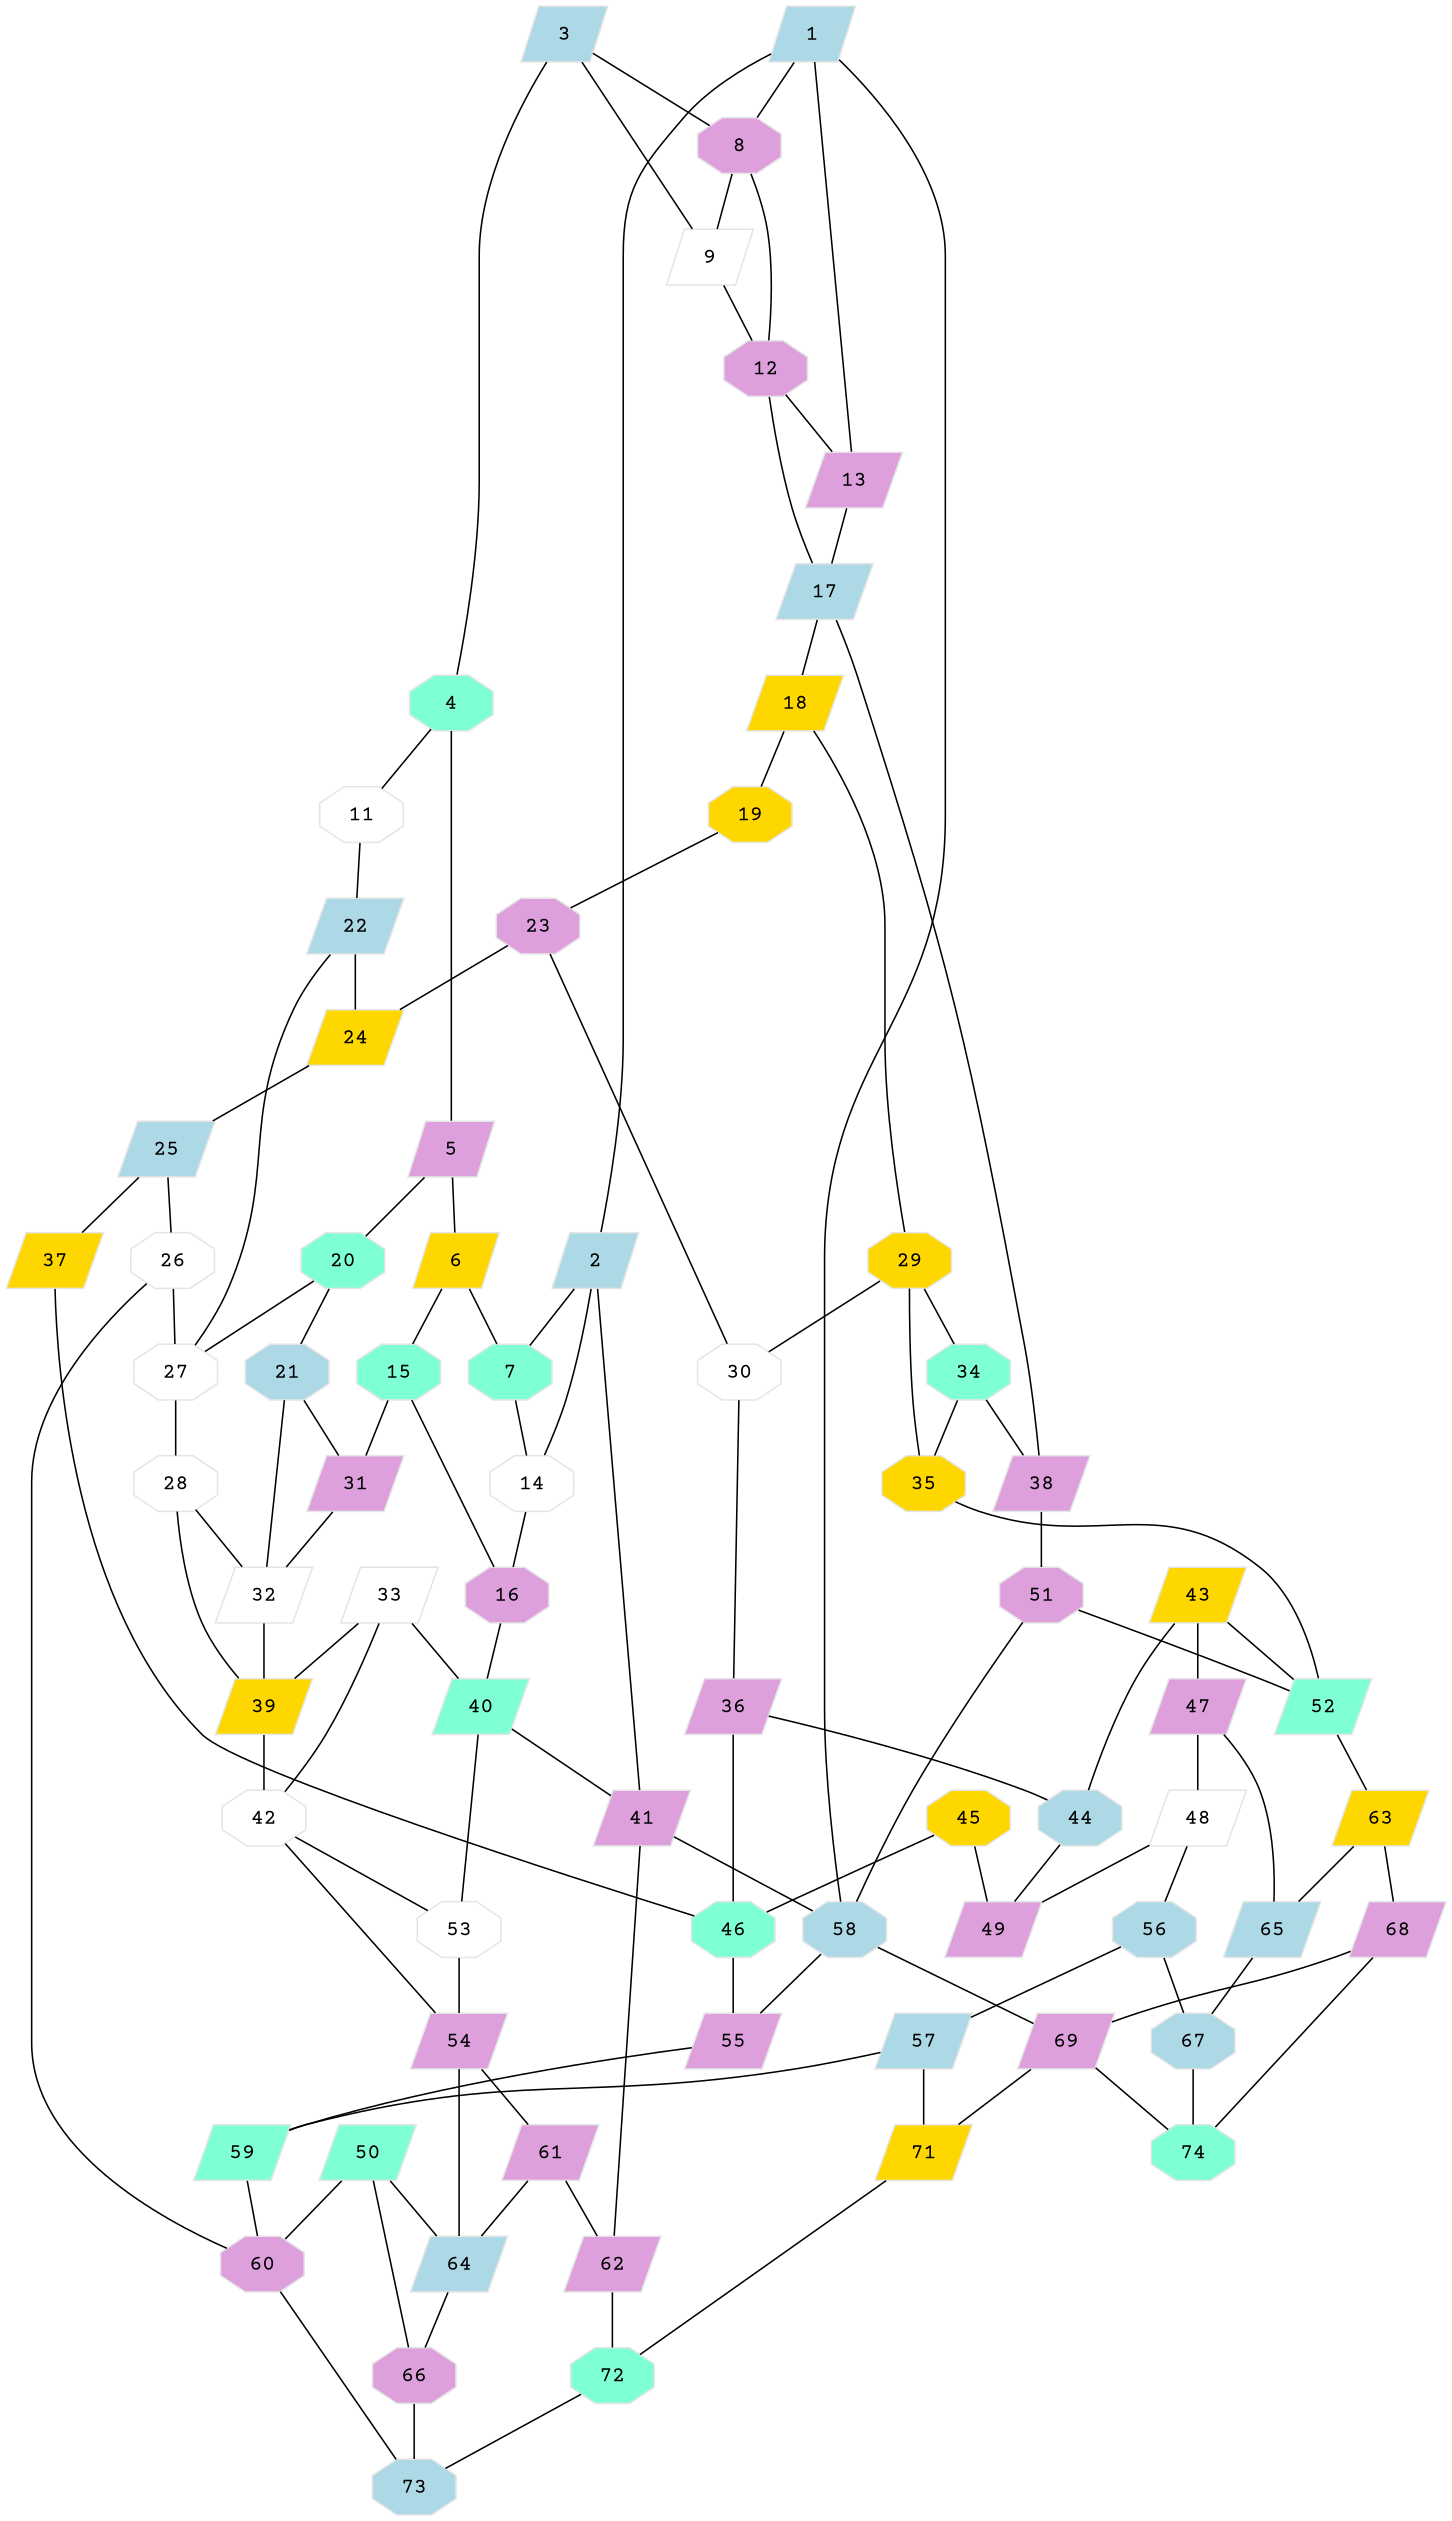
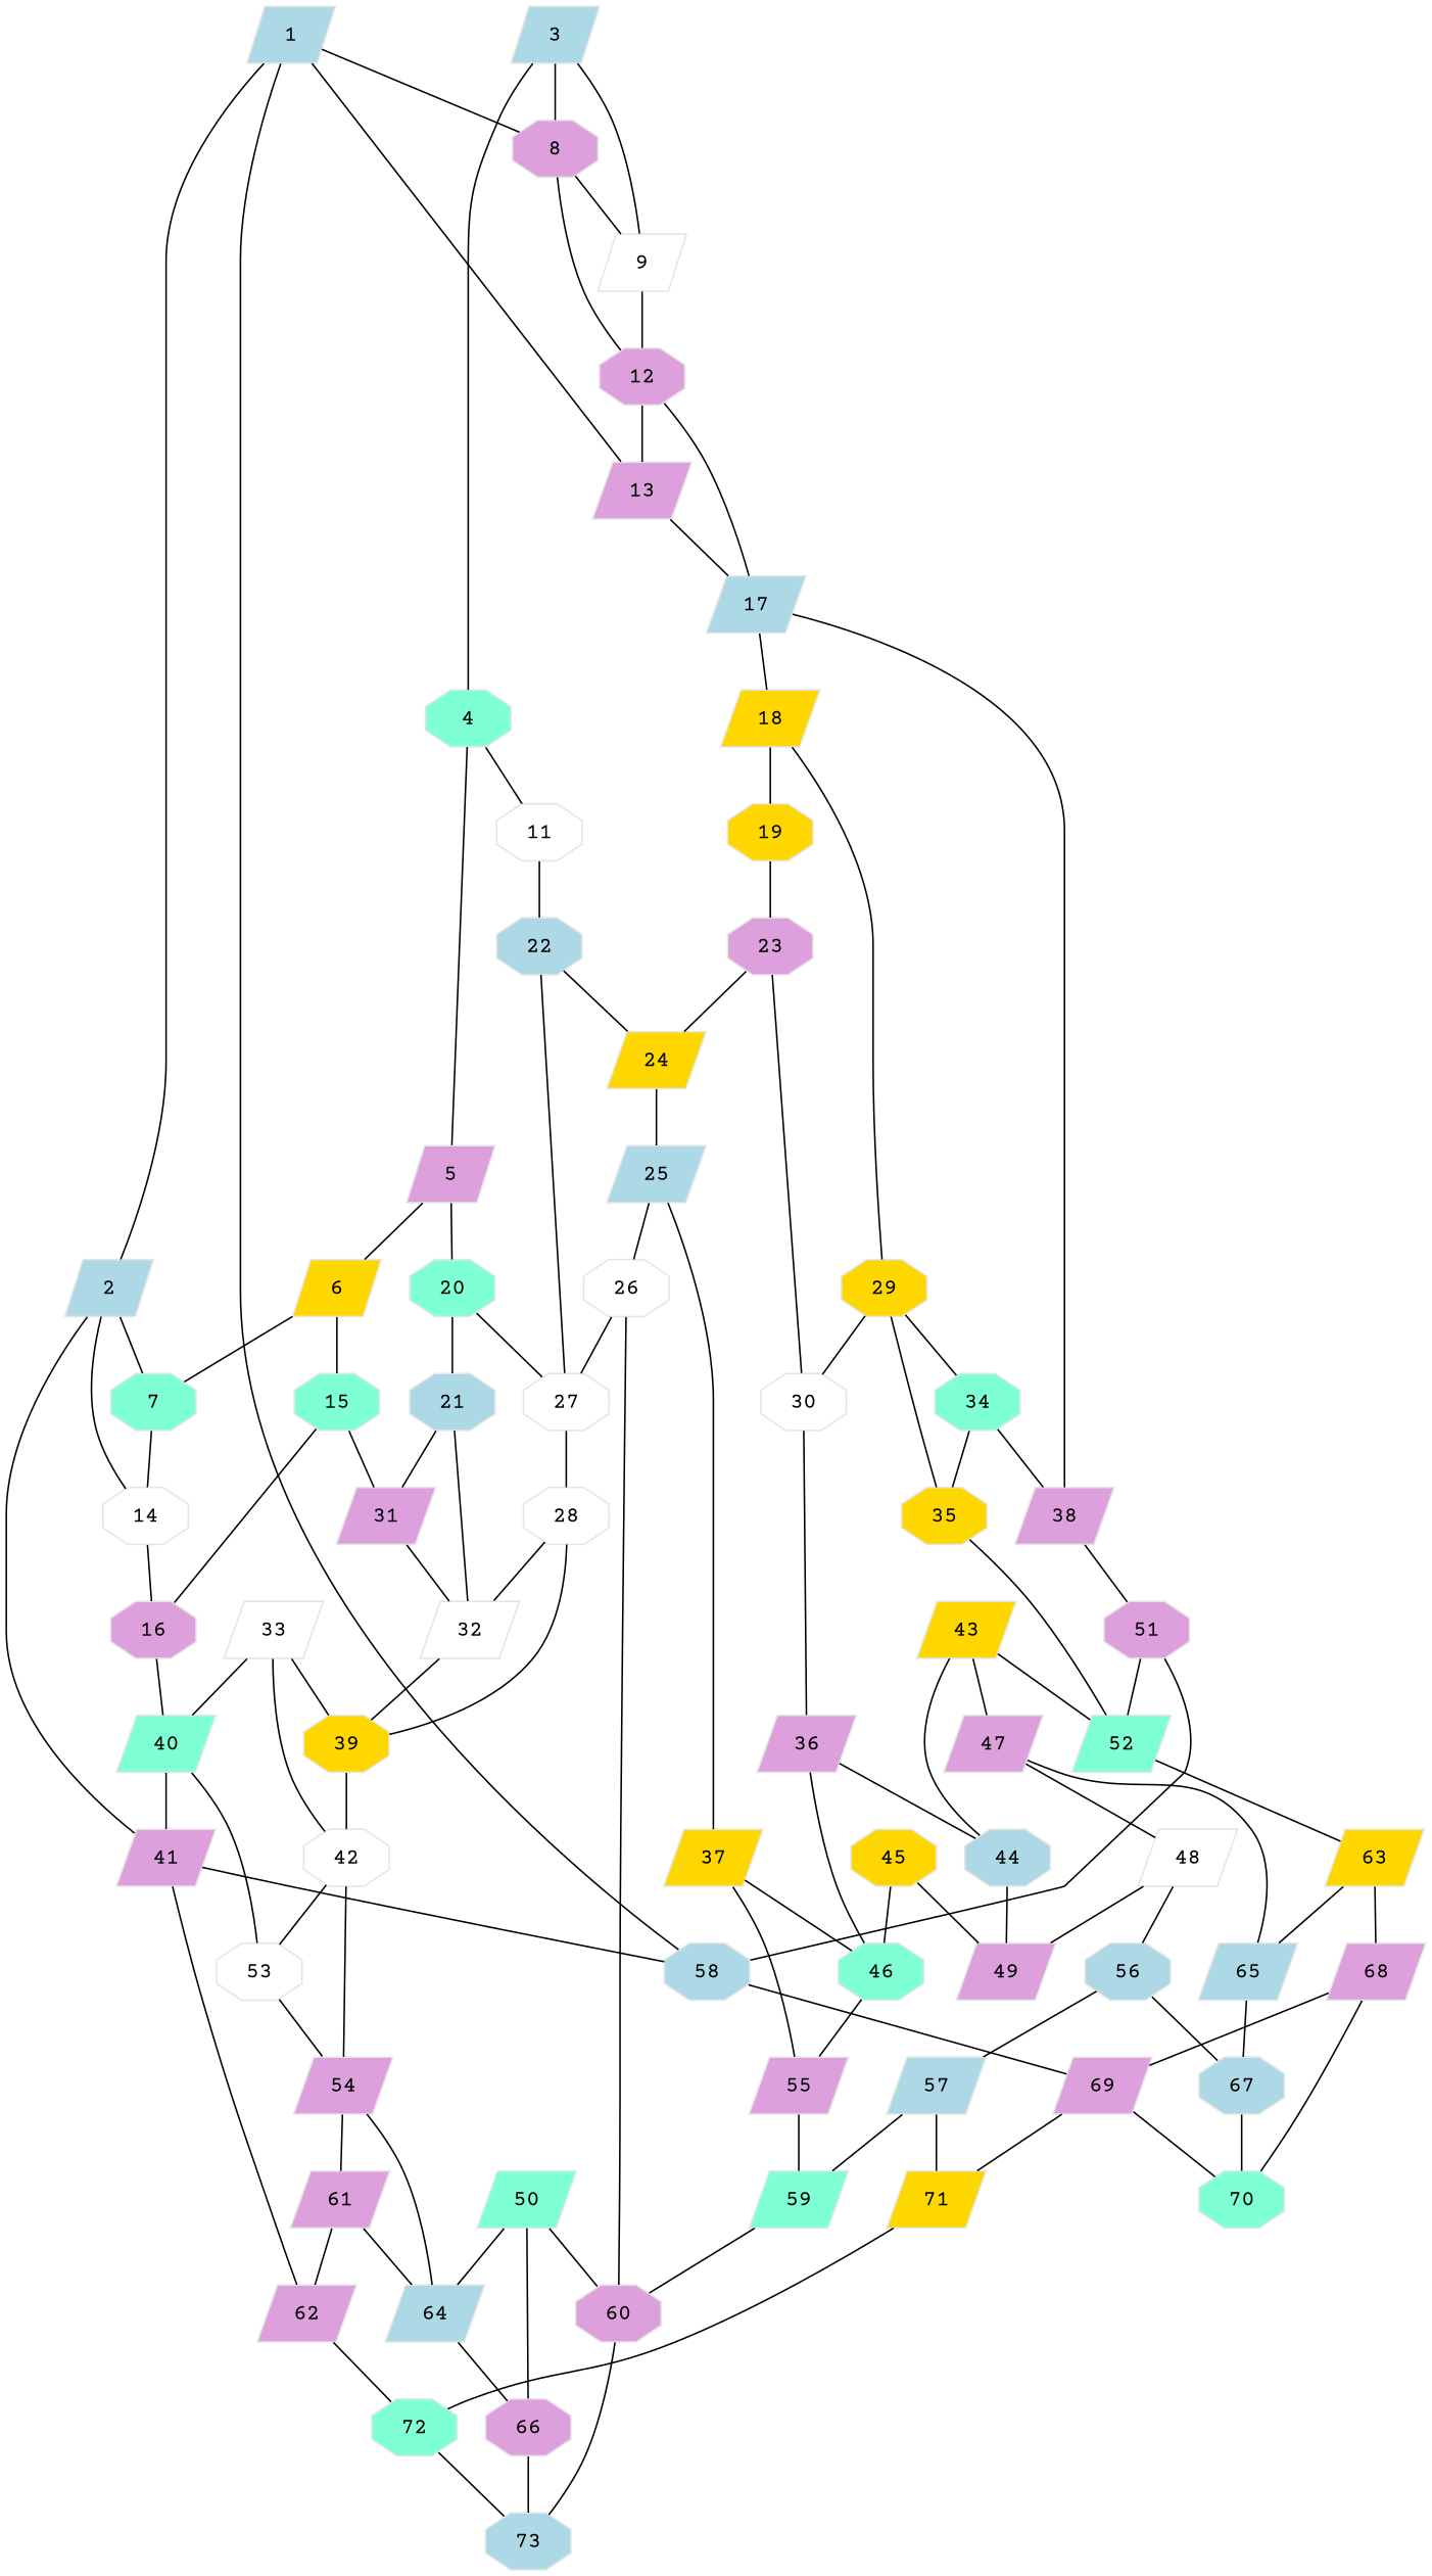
  graph {
    fontname="Courier Prime"
    node [color=gray90 fillcolor=plum fontname="Courier Prime" shape=parallelogram style=filled]
    edge [fontname="Courier Prime" weight=1.0]
    1 [fillcolor=lightblue]
    2 [fillcolor=lightblue]
    8 [shape=octagon]
    13
    58 [fillcolor=lightblue shape=octagon]
    7 [fillcolor=aquamarine shape=octagon]
    14 [fillcolor=white shape=octagon]
    41
    9 [fillcolor=white]
    12 [shape=octagon]
    17 [fillcolor=lightblue]
    69
    16 [shape=octagon]
    62
    3 [fillcolor=lightblue]
    4 [fillcolor=aquamarine shape=octagon]
    5
    11 [fillcolor=white shape=octagon]
    6 [fillcolor=gold]
    20 [fillcolor=aquamarine shape=octagon]
-   22 [fillcolor=lightblue]
+   22 [fillcolor=lightblue shape=octagon]
    15 [fillcolor=aquamarine shape=octagon]
    21 [fillcolor=lightblue shape=octagon]
    27 [fillcolor=white shape=octagon]
    31
    19 [fillcolor=gold shape=octagon]
    23 [shape=octagon]
    24 [fillcolor=gold]
    18 [fillcolor=gold]
    38
    40 [fillcolor=aquamarine]
    32 [fillcolor=white]
    53 [fillcolor=white shape=octagon]
    29 [fillcolor=gold shape=octagon]
    51 [shape=octagon]
    30 [fillcolor=white shape=octagon]
    34 [fillcolor=aquamarine shape=octagon]
    35 [fillcolor=gold shape=octagon]
    28 [fillcolor=white shape=octagon]
-   39 [fillcolor=gold]
+   39 [fillcolor=gold shape=octagon]
    25 [fillcolor=lightblue]
    36
    26 [fillcolor=white shape=octagon]
    37 [fillcolor=gold]
    60 [shape=octagon]
    46 [fillcolor=aquamarine shape=octagon]
    55
    73 [fillcolor=lightblue shape=octagon]
    42 [fillcolor=white shape=octagon]
    52 [fillcolor=aquamarine]
    44 [fillcolor=lightblue shape=octagon]
    33 [fillcolor=white]
    54
    63 [fillcolor=gold]
    49
    59 [fillcolor=aquamarine]
    72 [fillcolor=aquamarine shape=octagon]
    64 [fillcolor=lightblue]
    61
    43 [fillcolor=gold]
    47
    48 [fillcolor=white]
    65 [fillcolor=lightblue]
    45 [fillcolor=gold shape=octagon]
    56 [fillcolor=lightblue shape=octagon]
    67 [fillcolor=lightblue shape=octagon]
    57 [fillcolor=lightblue]
    50 [fillcolor=aquamarine]
    66 [shape=octagon]
    68
    71 [fillcolor=gold]
-   70 [fillcolor=aquamarine shape=octagon label=74]
+   70 [fillcolor=aquamarine shape=octagon]
    1 -- 2
    1 -- 8
    1 -- 13
    1 -- 58
    2 -- 7
    2 -- 14
    2 -- 41
    8 -- 9
    8 -- 12
    13 -- 17
    58 -- 69
    7 -- 14
    14 -- 16
    41 -- 58
    41 -- 62
    9 -- 12
    12 -- 13
    12 -- 17
    17 -- 18
    17 -- 38
    69 -- 71
    69 -- 70
    16 -- 40
    62 -- 72
    3 -- 8
    3 -- 9
    3 -- 4
    4 -- 5
    4 -- 11
    5 -- 6
    5 -- 20
    11 -- 22
    6 -- 7
    6 -- 15
    20 -- 21
    20 -- 27
    22 -- 27
    22 -- 24
    15 -- 16
    15 -- 31 [weight=2.0]
    21 -- 31
    21 -- 32
    27 -- 28
    31 -- 32
    19 -- 23
    23 -- 24
    23 -- 30
    24 -- 25
    18 -- 19
    18 -- 29
    38 -- 51
    40 -- 41
    40 -- 53
    32 -- 39
    53 -- 54
    29 -- 30
    29 -- 34
    29 -- 35
    51 -- 58
    51 -- 52
    30 -- 36
    34 -- 38 [weight=2.0]
    34 -- 35
    35 -- 52
    28 -- 32
    28 -- 39
    39 -- 42
    25 -- 26
    25 -- 37
    36 -- 46
    36 -- 44
    26 -- 27
    26 -- 60
    37 -- 46
-   58 -- 55
+   37 -- 55
    60 -- 73
    46 -- 55
    55 -- 59 [weight=2.0]
    42 -- 53
    42 -- 54
    52 -- 63
    44 -- 49
    33 -- 40
    33 -- 39
    33 -- 42
    54 -- 64
    54 -- 61
    63 -- 65
    63 -- 68
    59 -- 60
    72 -- 73
    64 -- 66
    61 -- 62
    61 -- 64
    43 -- 52
    43 -- 44
    43 -- 47
    47 -- 48
    47 -- 65 [weight=2.0]
    48 -- 49
    48 -- 56
    65 -- 67
    45 -- 46
    45 -- 49 [weight=2.0]
    56 -- 67
    56 -- 57
    67 -- 70 [weight=2.0]
    57 -- 59
    57 -- 71
    50 -- 60
    50 -- 64
    50 -- 66
    66 -- 73 [weight=2.0]
    68 -- 69
    68 -- 70
    71 -- 72
  }
